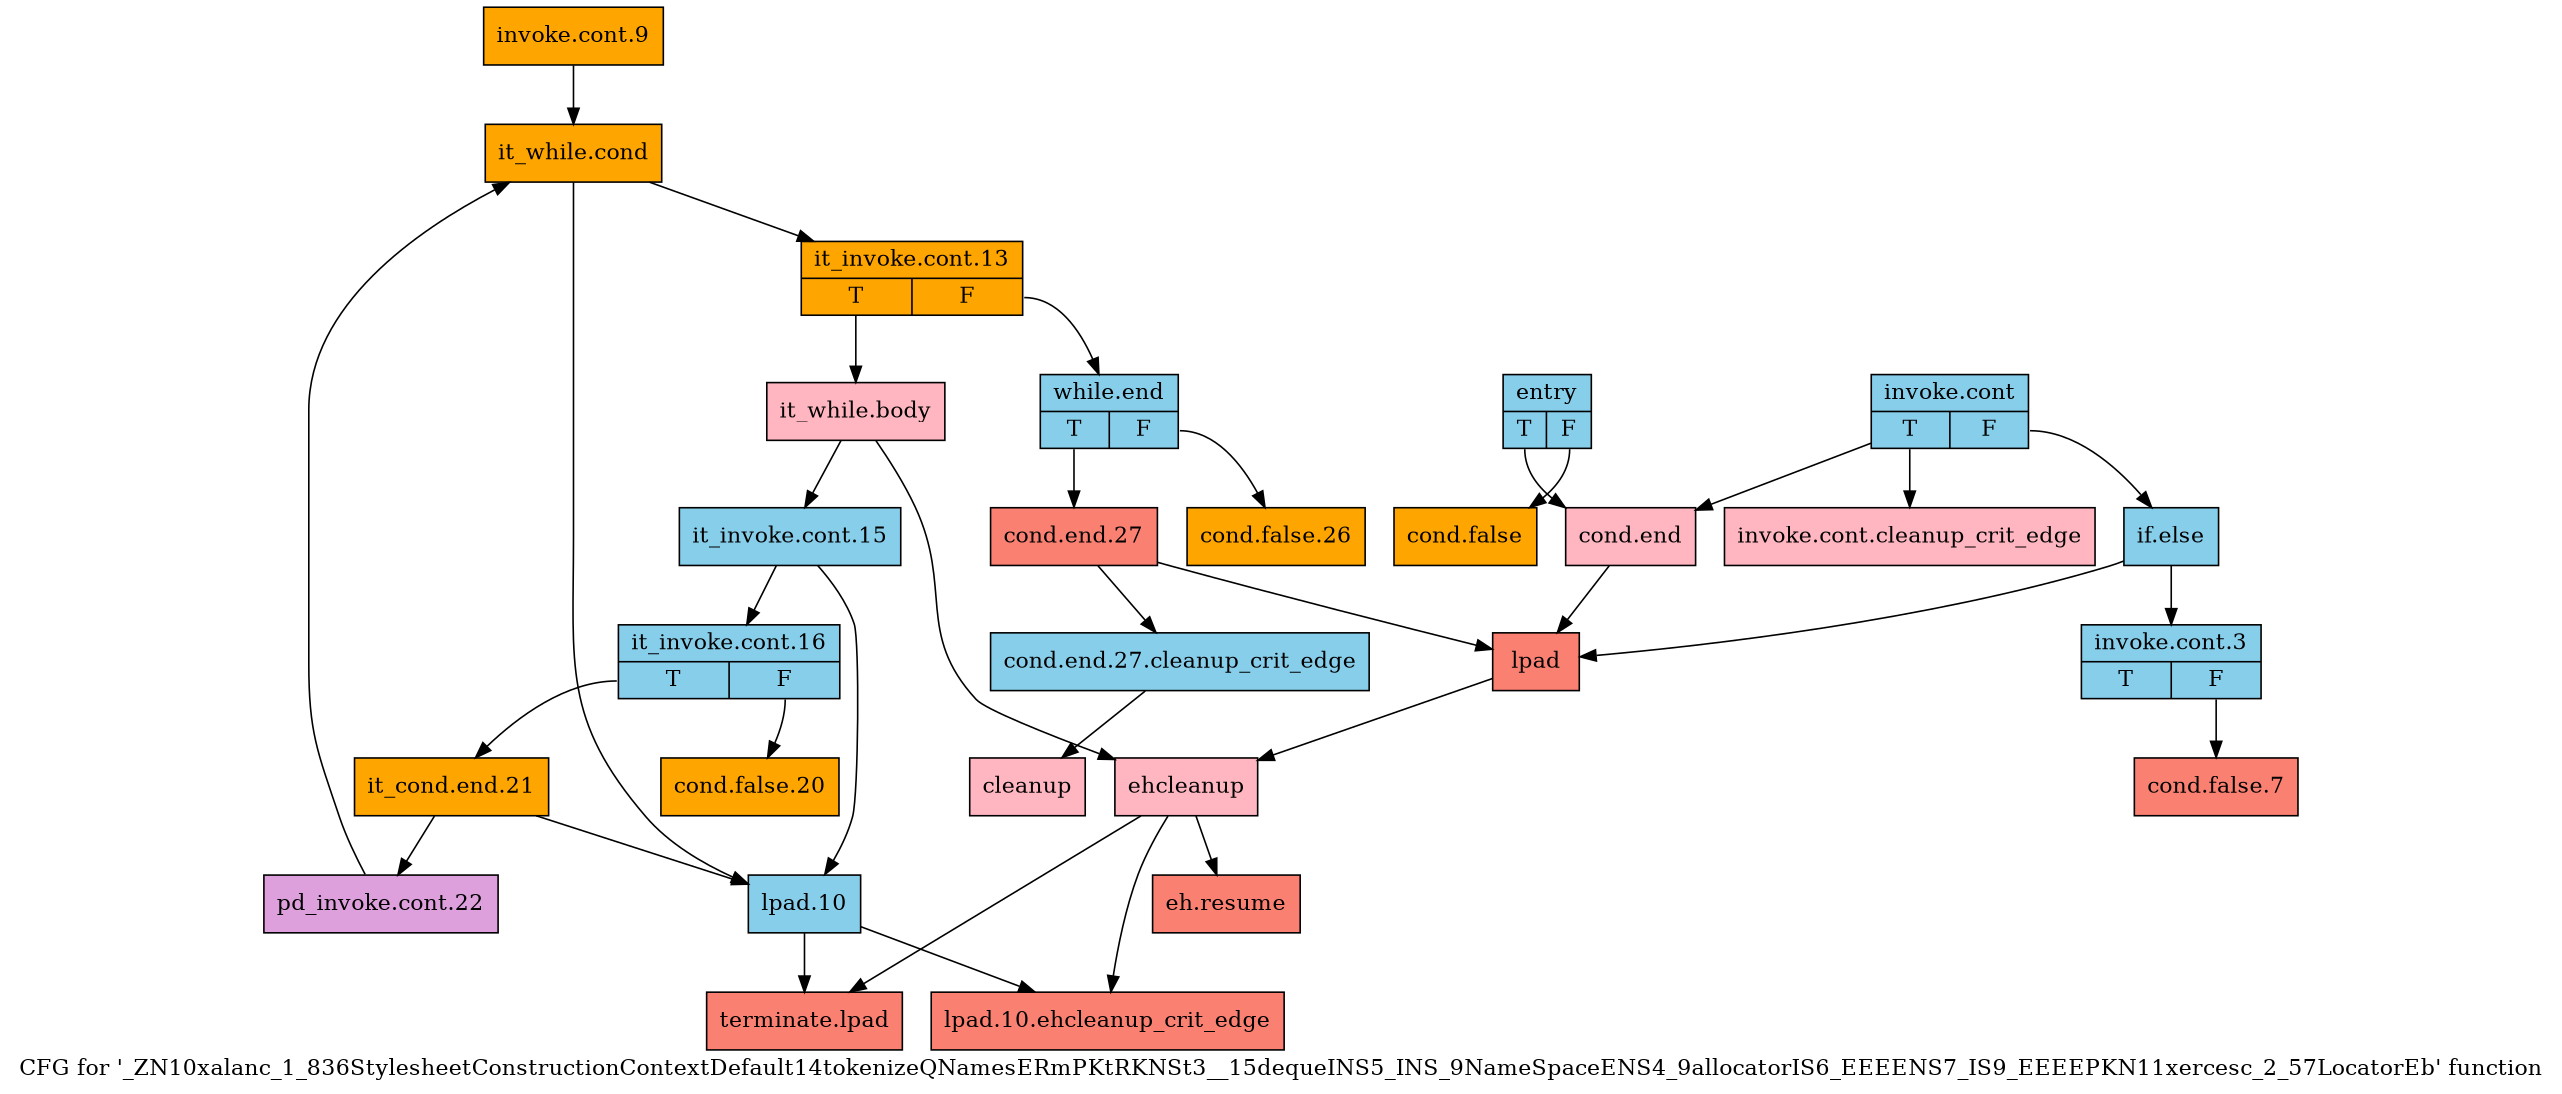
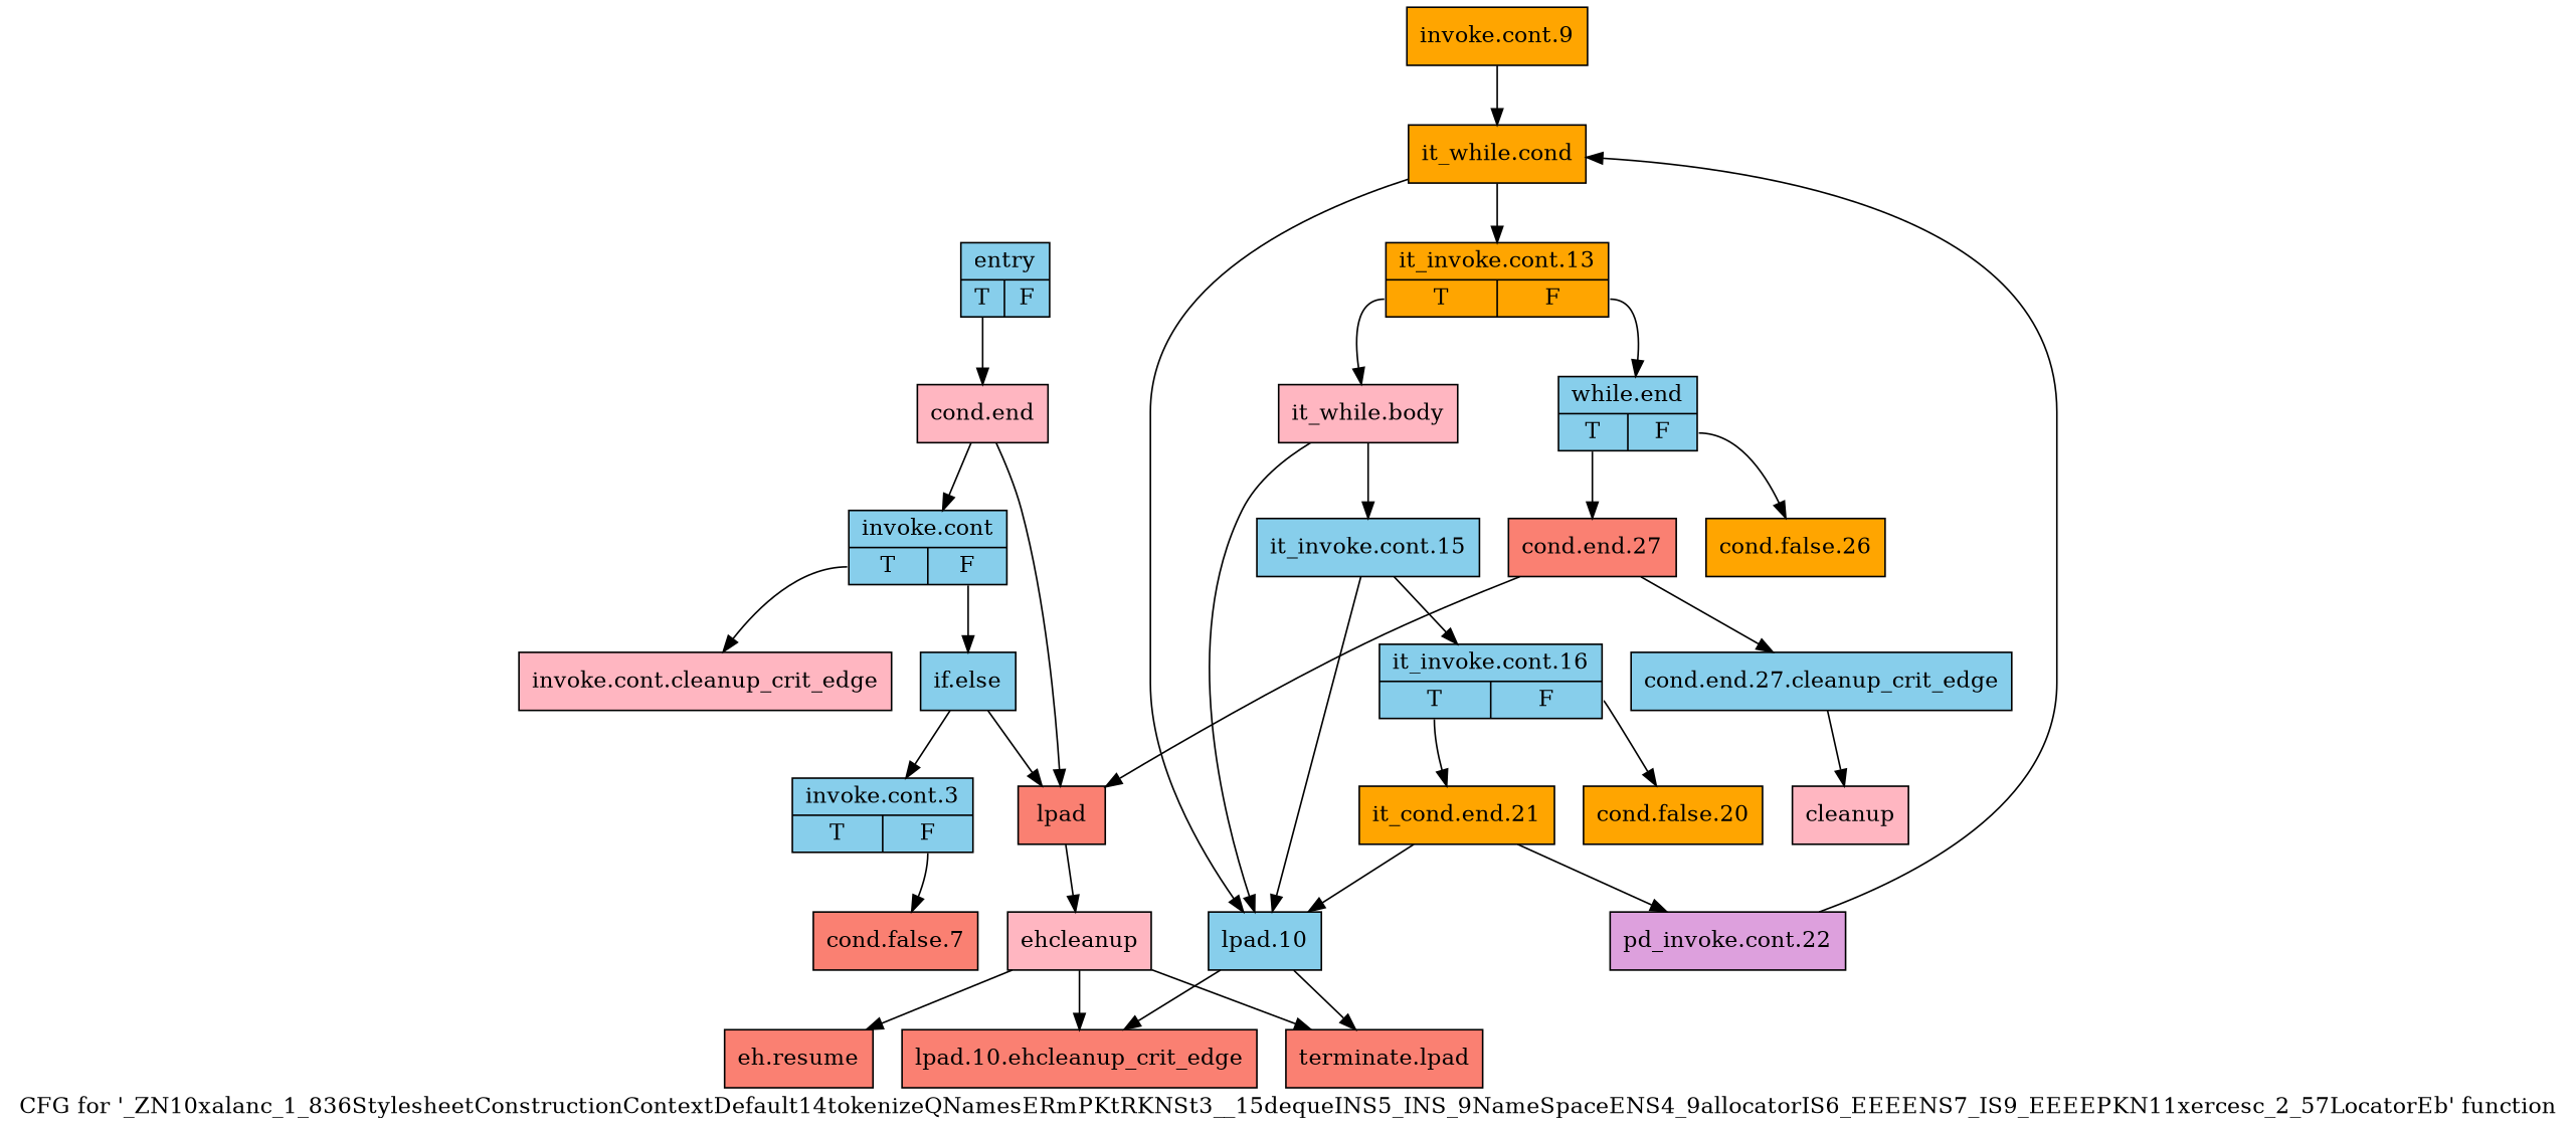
  digraph {
    label="CFG for '_ZN10xalanc_1_836StylesheetConstructionContextDefault14tokenizeQNamesERmPKtRKNSt3__15dequeINS5_INS_9NameSpaceENS4_9allocatorIS6_EEEENS7_IS9_EEEEPKN11xercesc_2_57LocatorEb' function"
    node [fillcolor=skyblue shape=record style=filled]
    n1 [label="{entry|{<s0>T|<s1>F}}"]
    n2 [fillcolor=lightpink label="{cond.end}"]
-   n3 [fillcolor=orange label="{cond.false}"]
    n4 [label="{invoke.cont|{<s0>T|<s1>F}}"]
    n5 [fillcolor=salmon label="{lpad}"]
    n6 [fillcolor=lightpink label="{invoke.cont.cleanup_crit_edge}"]
    n7 [label="{if.else}"]
    n8 [fillcolor=lightpink label="{ehcleanup}"]
    n9 [label="{invoke.cont.3|{<s0>T|<s1>F}}"]
    n10 [fillcolor=salmon label="{terminate.lpad}"]
    n11 [fillcolor=salmon label="{eh.resume}"]
    n12 [fillcolor=salmon label="{lpad.10.ehcleanup_crit_edge}"]
    n13 [fillcolor=lightpink label="{cleanup}"]
    n14 [fillcolor=salmon label="{cond.false.7}"]
    n15 [fillcolor=orange label="{invoke.cont.9}"]
    n16 [fillcolor=orange label="{it_while.cond}"]
    n17 [fillcolor=orange label="{it_invoke.cont.13|{<s0>T|<s1>F}}"]
    n18 [label="{lpad.10}"]
    n19 [fillcolor=lightpink label="{it_while.body}"]
    n20 [label="{while.end|{<s0>T|<s1>F}}"]
    n21 [label="{it_invoke.cont.15}"]
    n22 [fillcolor=salmon label="{cond.end.27}"]
    n23 [fillcolor=orange label="{cond.false.26}"]
    n24 [label="{it_invoke.cont.16|{<s0>T|<s1>F}}"]
    n25 [label="{cond.end.27.cleanup_crit_edge}"]
    n26 [fillcolor=orange label="{it_cond.end.21}"]
    n27 [fillcolor=orange label="{cond.false.20}"]
    n28 [fillcolor=plum label="{pd_invoke.cont.22}"]
    n1 -> n2 [tailport=s0]
-   n1 -> n3 [tailport=s1]
-   n4 -> n2
+   n2 -> n4
    n2 -> n5
    n4 -> n6 [tailport=s0]
    n4 -> n7 [tailport=s1]
    n5 -> n8
    n7 -> n5
    n7 -> n9
    n8 -> n10
    n8 -> n11
    n8 -> n12
    n9 -> n14 [tailport=s1]
    n15 -> n16
    n16 -> n17
    n16 -> n18
    n17 -> n19 [tailport=s0]
    n17 -> n20 [tailport=s1]
    n18 -> n10
    n18 -> n12
-   n19 -> n8
+   n19 -> n18
    n19 -> n21
    n20 -> n22 [tailport=s0]
    n20 -> n23 [tailport=s1]
    n21 -> n18
    n21 -> n24
    n22 -> n5
    n22 -> n25
    n24 -> n26 [tailport=s0]
    n24 -> n27 [tailport=s1]
    n25 -> n13
    n26 -> n18
    n26 -> n28
    n28 -> n16
  }
